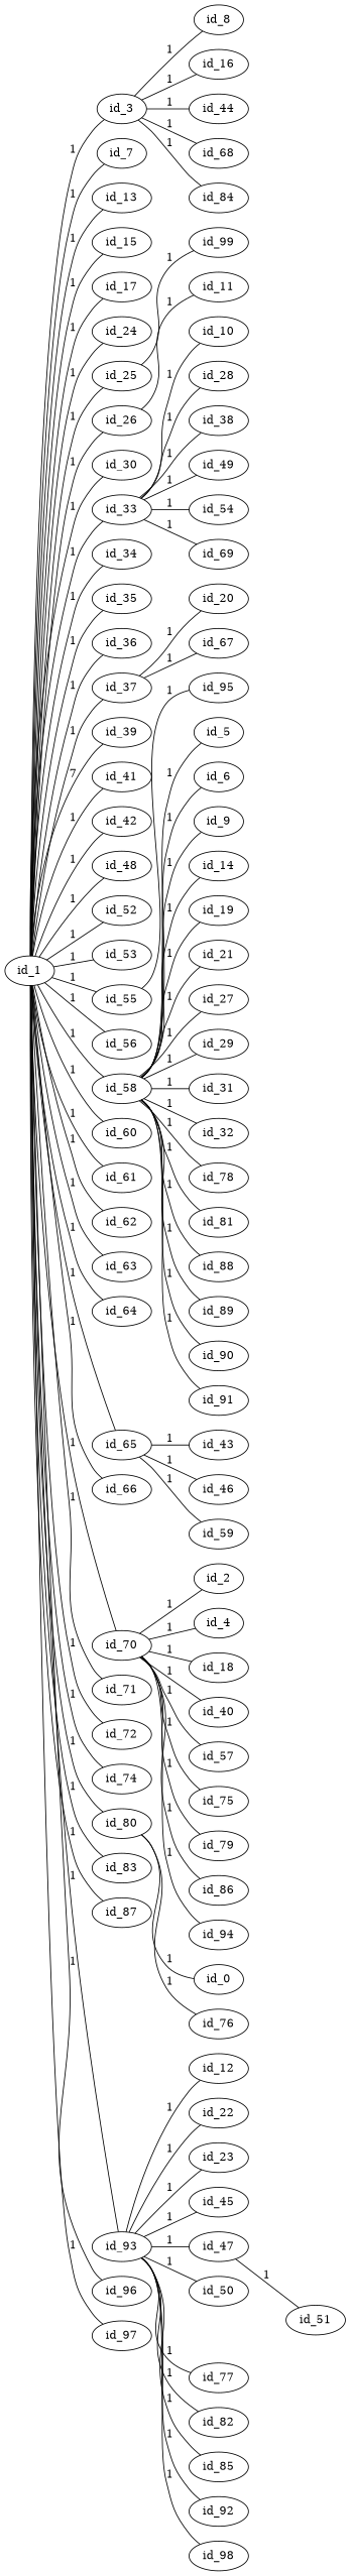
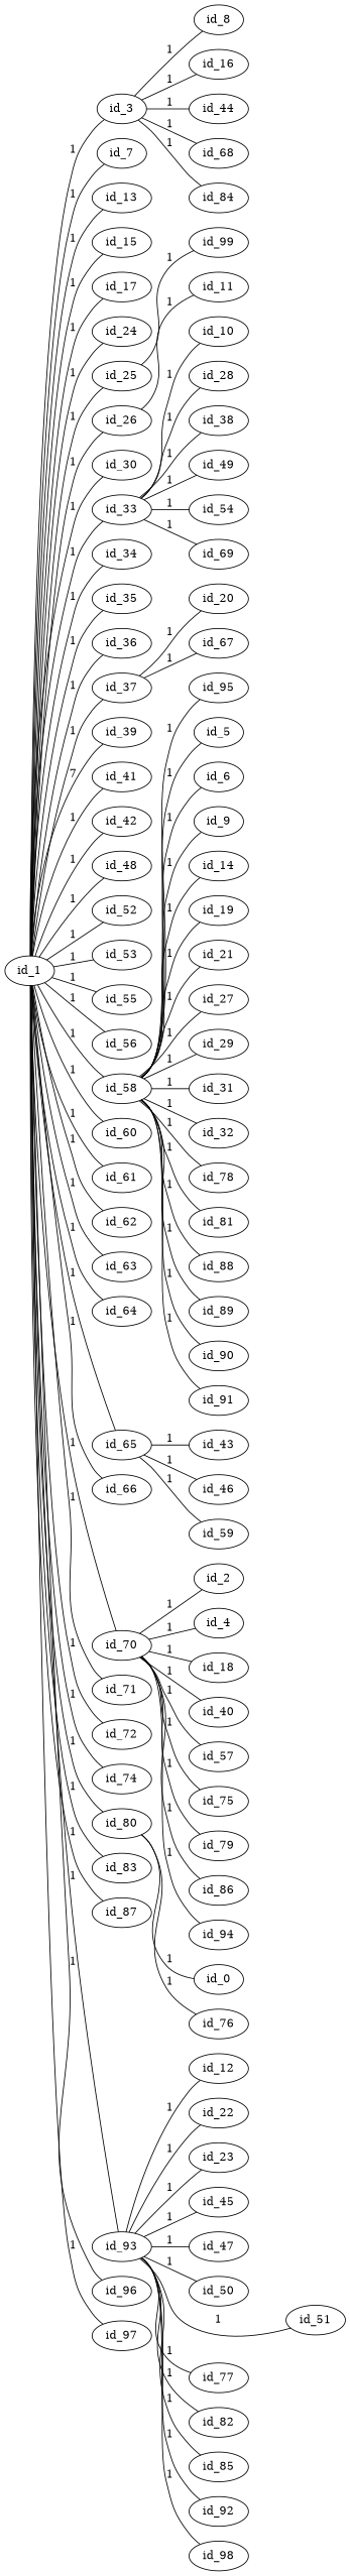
  graph {
    rankdir=LR
    id_1
    id_3
    id_7
    id_13
    id_15
    id_17
    id_24
    id_25
    id_26
    id_30
    id_33
    id_34
    id_35
    id_36
    id_37
    id_39
    id_41
    id_42
    id_48
    id_52
    id_53
    id_55
    id_56
    id_58
    id_60
    id_61
    id_62
    id_63
    id_64
    id_65
    id_66
    id_70
    id_71
    id_72
    id_74
    id_80
    id_83
    id_87
    id_93
    id_96
    id_97
    id_8
    id_16
    id_44
    id_68
    id_84
    id_99
    id_11
    id_10
    id_28
    id_38
    id_49
    id_54
    id_69
    id_20
    id_67
    id_5
    id_6
    id_9
    id_14
    id_19
    id_21
    id_27
    id_29
    id_31
    id_32
    id_78
    id_81
    id_88
    id_89
    id_90
    id_91
    id_95
    id_43
    id_46
    id_59
    id_2
    id_4
    id_18
    id_40
    id_57
    id_75
    id_79
    id_86
    id_94
    id_0
    id_76
    id_12
    id_22
    id_23
    id_45
    id_47
    id_50
    id_51
    id_77
    id_82
    id_85
    id_92
    id_98
    id_1 -- id_3 [label=1]
    id_1 -- id_7 [label=1]
    id_1 -- id_13 [label=1]
    id_1 -- id_15 [label=1]
    id_1 -- id_17 [label=1]
    id_1 -- id_24 [label=1]
    id_1 -- id_25 [label=1]
    id_1 -- id_26 [label=1]
    id_1 -- id_30 [label=1]
    id_1 -- id_33 [label=1]
    id_1 -- id_34 [label=1]
    id_1 -- id_35 [label=1]
    id_1 -- id_36 [label=1]
    id_1 -- id_37 [label=1]
    id_1 -- id_39 [label=7]
    id_1 -- id_41 [label=1]
    id_1 -- id_42 [label=1]
    id_1 -- id_48 [label=1]
    id_1 -- id_52 [label=1]
    id_1 -- id_53 [label=1]
    id_1 -- id_55 [label=1]
    id_1 -- id_56 [label=1]
    id_1 -- id_58 [label=1]
    id_1 -- id_60 [label=1]
    id_1 -- id_61 [label=1]
    id_1 -- id_62 [label=1]
    id_1 -- id_63 [label=1]
    id_1 -- id_64 [label=1]
    id_1 -- id_65 [label=1]
    id_1 -- id_66 [label=1]
    id_1 -- id_70 [label=1]
    id_1 -- id_71 [label=1]
    id_1 -- id_72 [label=1]
    id_1 -- id_74 [label=1]
    id_1 -- id_80 [label=1]
    id_1 -- id_83 [label=1]
    id_1 -- id_87 [label=1]
    id_1 -- id_93 [label=1]
    id_1 -- id_96 [label=1]
    id_1 -- id_97 [label=1]
    id_3 -- id_8 [label=1]
    id_3 -- id_16 [label=1]
    id_3 -- id_44 [label=1]
    id_3 -- id_68 [label=1]
    id_3 -- id_84 [label=1]
    id_25 -- id_99 [label=1]
    id_26 -- id_11 [label=1]
    id_33 -- id_10 [label=1]
    id_33 -- id_28 [label=1]
    id_33 -- id_38 [label=1]
    id_33 -- id_49 [label=1]
    id_33 -- id_54 [label=1]
    id_33 -- id_69 [label=1]
    id_37 -- id_20 [label=1]
    id_37 -- id_67 [label=1]
    id_58 -- id_5 [label=1]
    id_58 -- id_6 [label=1]
    id_58 -- id_9 [label=1]
    id_58 -- id_14 [label=1]
    id_58 -- id_19 [label=1]
    id_58 -- id_21 [label=1]
    id_58 -- id_27 [label=1]
    id_58 -- id_29 [label=1]
    id_58 -- id_31 [label=1]
    id_58 -- id_32 [label=1]
    id_58 -- id_78 [label=1]
    id_58 -- id_81 [label=1]
    id_58 -- id_88 [label=1]
    id_58 -- id_89 [label=1]
    id_58 -- id_90 [label=1]
    id_58 -- id_91 [label=1]
-   id_55 -- id_95 [label=1]
+   id_58 -- id_95 [label=1]
    id_65 -- id_43 [label=1]
    id_65 -- id_46 [label=1]
    id_65 -- id_59 [label=1]
    id_70 -- id_2 [label=1]
    id_70 -- id_4 [label=1]
    id_70 -- id_18 [label=1]
    id_70 -- id_40 [label=1]
    id_70 -- id_57 [label=1]
    id_70 -- id_75 [label=1]
    id_70 -- id_79 [label=1]
    id_70 -- id_86 [label=1]
    id_70 -- id_94 [label=1]
    id_80 -- id_0 [label=1]
    id_80 -- id_76 [label=1]
    id_93 -- id_12 [label=1]
    id_93 -- id_22 [label=1]
    id_93 -- id_23 [label=1]
    id_93 -- id_45 [label=1]
    id_93 -- id_47 [label=1]
    id_93 -- id_50 [label=1]
-   id_47 -- id_51 [label=1]
+   id_93 -- id_51 [label=1]
    id_93 -- id_77 [label=1]
    id_93 -- id_82 [label=1]
    id_93 -- id_85 [label=1]
    id_93 -- id_92 [label=1]
    id_93 -- id_98 [label=1]
  }
